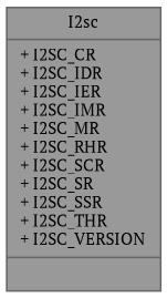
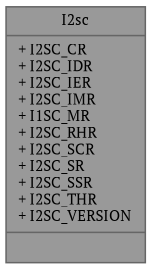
  digraph {
    fontname="PT Serif"
-   n1 [color=gray40 fillcolor=grey60 fontcolor=black fontname="PT Serif" fontsize=10 height=0.2 label="{I2sc\n|+ I2SC_CR\l+ I2SC_IDR\l+ I2SC_IER\l+ I2SC_IMR\l+ I2SC_MR\l+ I2SC_RHR\l+ I2SC_SCR\l+ I2SC_SR\l+ I2SC_SSR\l+ I2SC_THR\l+ I2SC_VERSION\l|}" shape=record style=filled width=0.4]
+   n1 [color=gray40 fillcolor=grey60 fontcolor=black fontname="PT Serif" fontsize=10 height=0.2 label="{I2sc\n|+ I2SC_CR\l+ I2SC_IDR\l+ I2SC_IER\l+ I2SC_IMR\l+ I1SC_MR\l+ I2SC_RHR\l+ I2SC_SCR\l+ I2SC_SR\l+ I2SC_SSR\l+ I2SC_THR\l+ I2SC_VERSION\l|}" shape=record style=filled width=0.4]
  }
